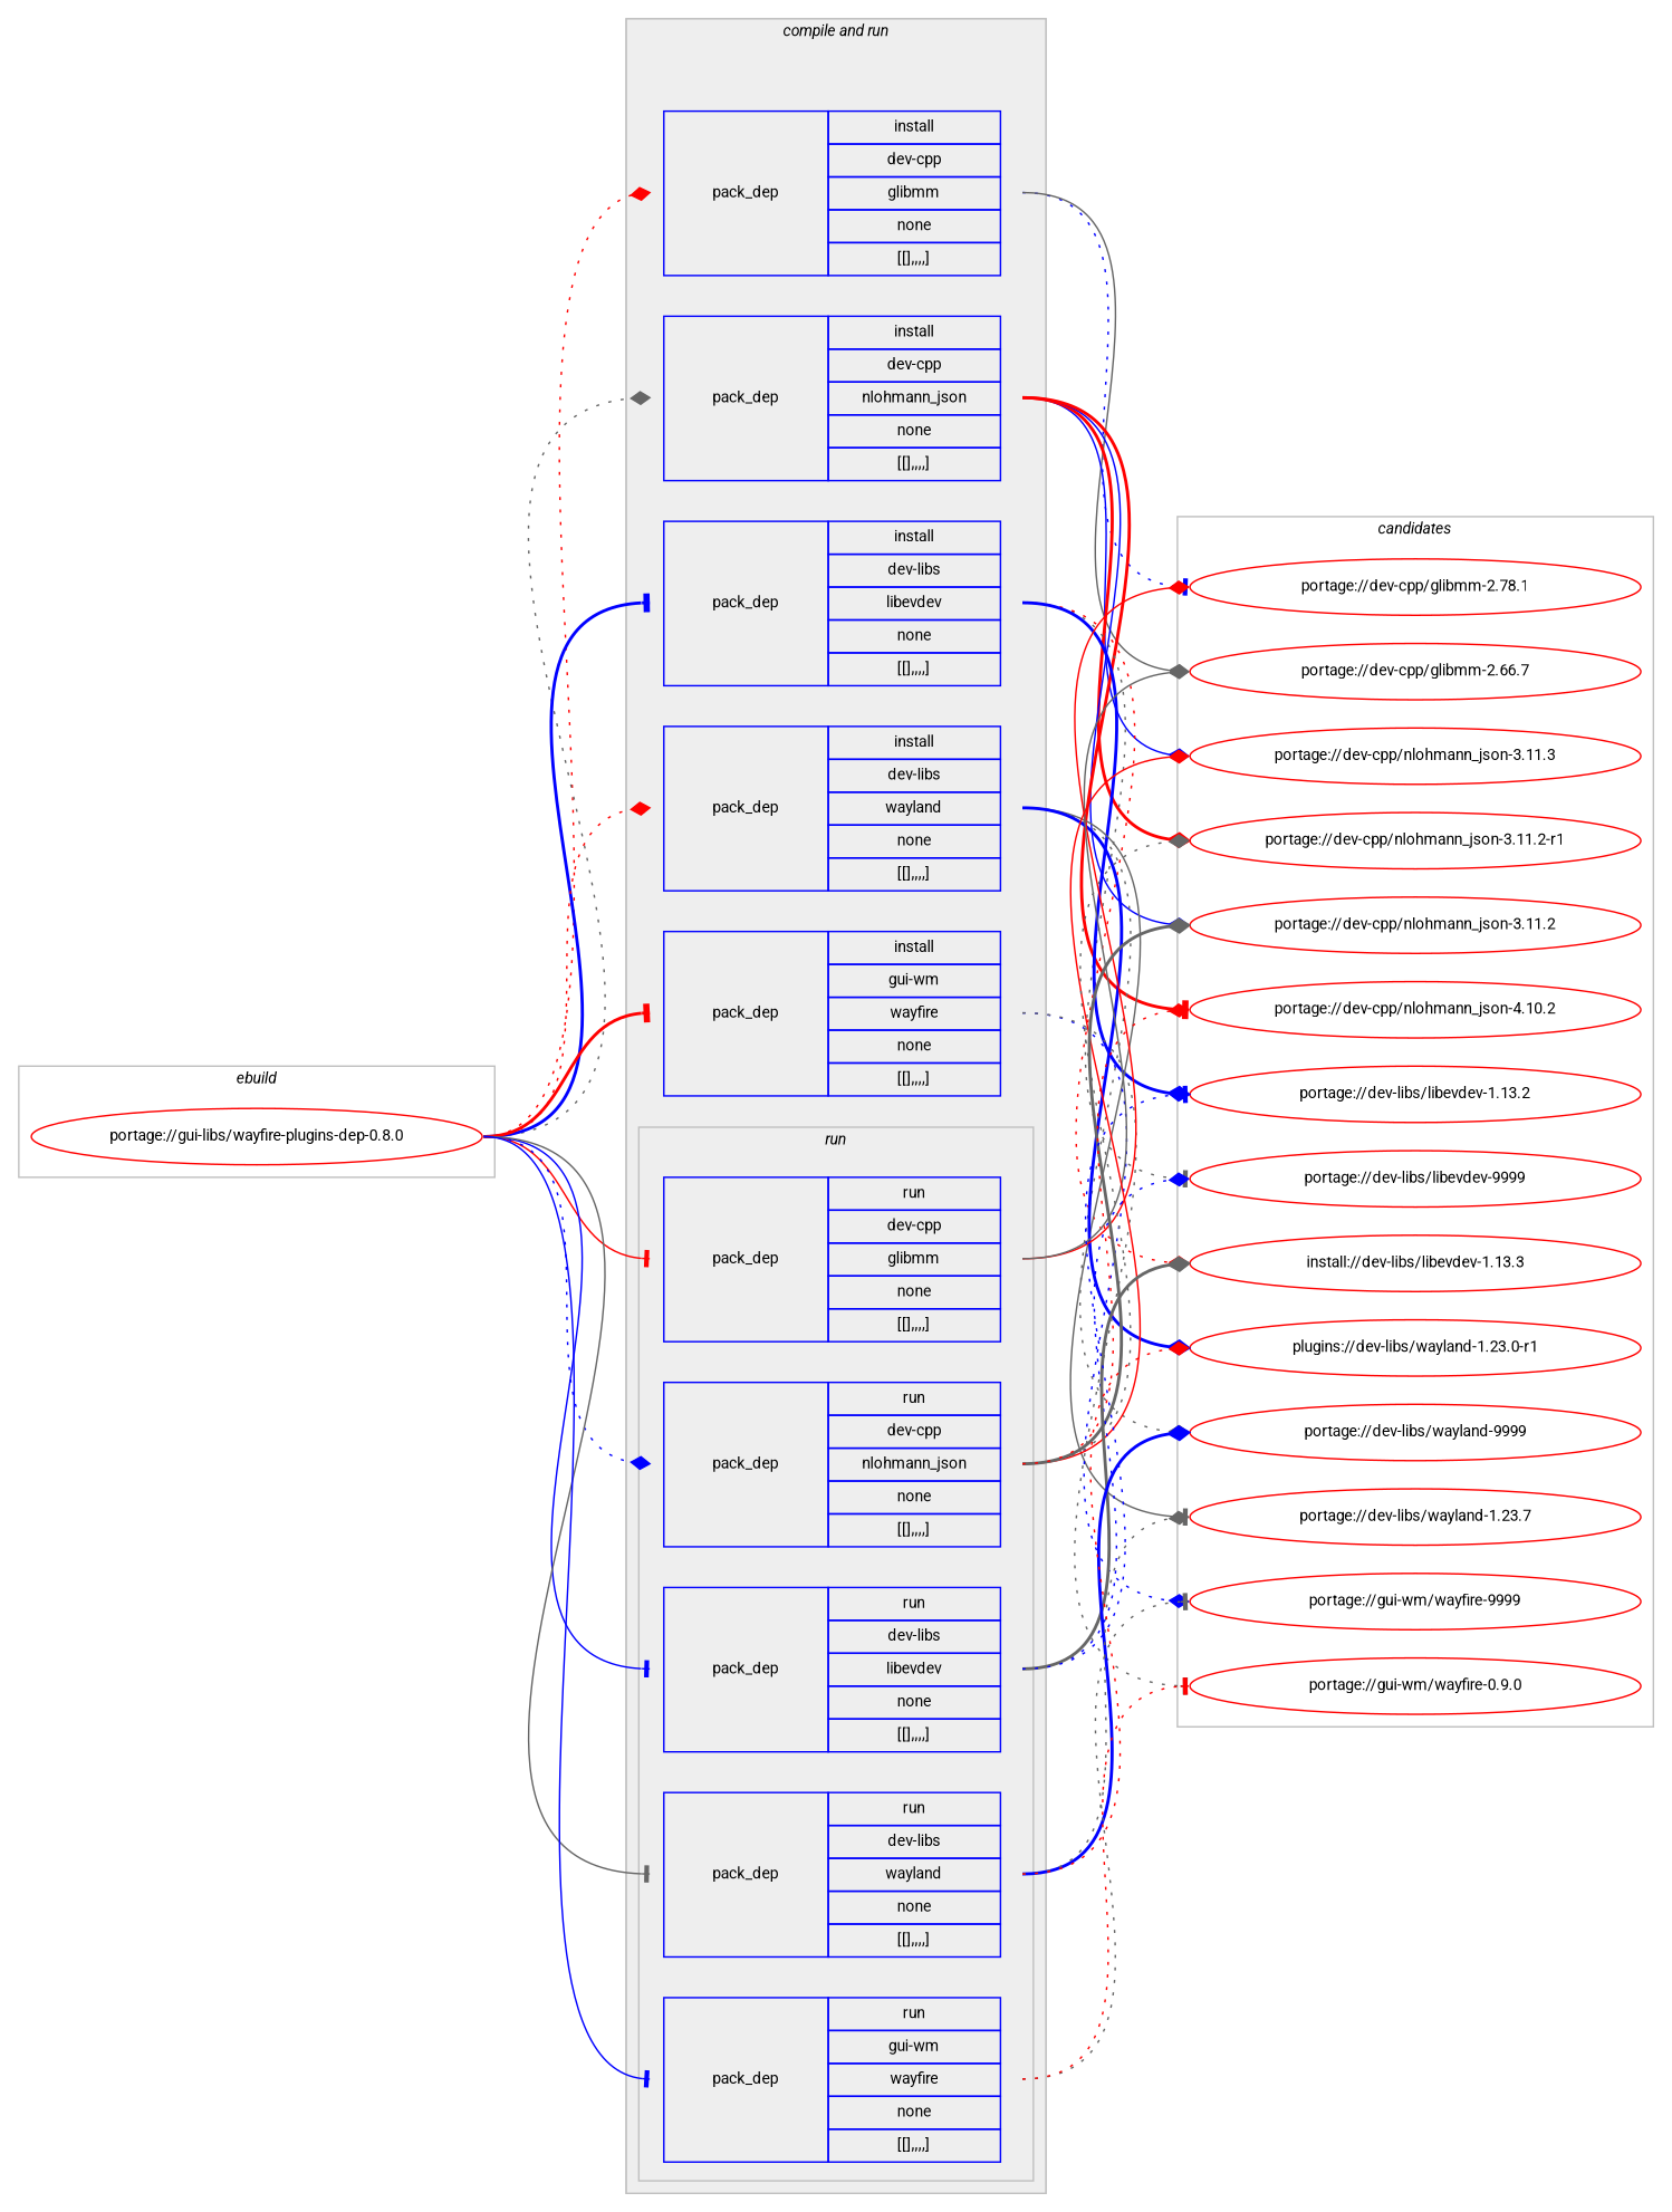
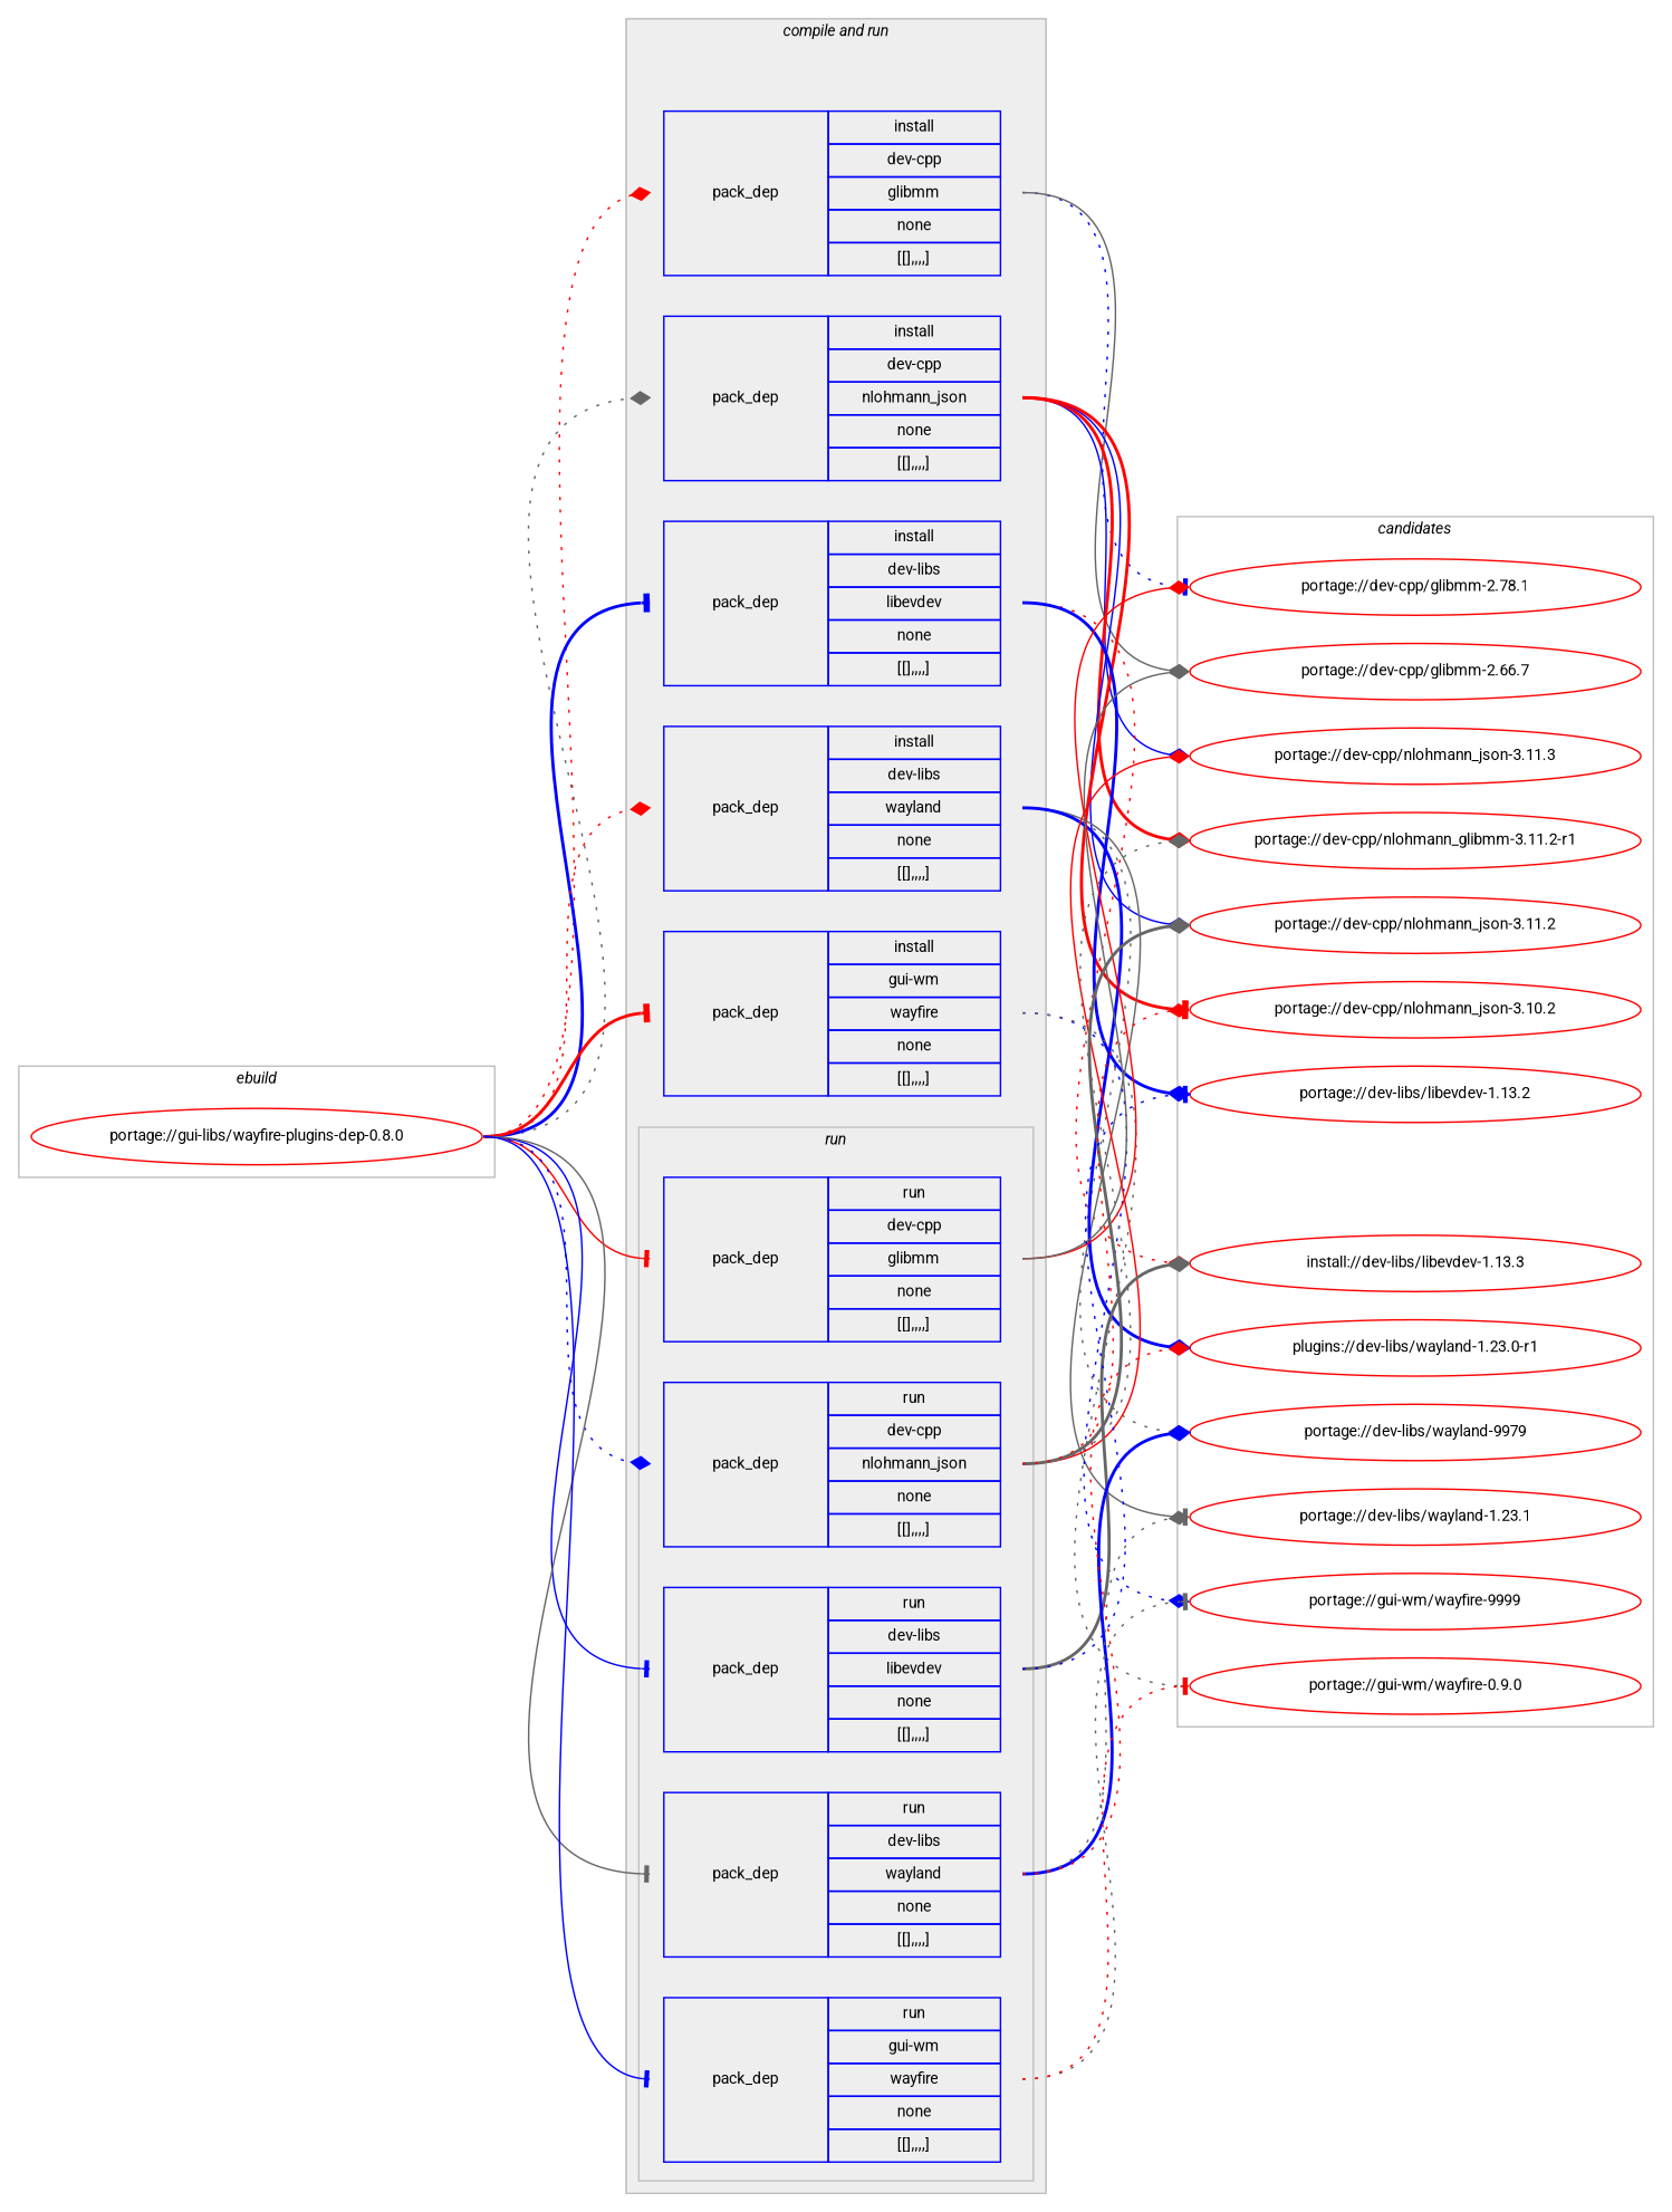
  digraph {
    compound=true
    concentrate=true
    fontname=Roboto
    fontsize=10
    newrank=true
    rankdir=LR
    ranksep=1.5
    node [color=red fontname=Roboto fontsize=10]
    edge [arrowhead=diamond color=gray40 fontname=Roboto headport=w style=dotted tailport=e weight=100]
    n1 [label="portage://gui-libs/wayfire-plugins-dep-0.8.0" width=4]
    n2 [color=blue label=<<TABLE BORDER="0" CELLBORDER="1" CELLSPACING="0" CELLPADDING="4" WIDTH="220"><TR><TD ROWSPAN="6" CELLPADDING="30">pack_dep</TD></TR><TR><TD WIDTH="110">install</TD></TR><TR><TD>dev-cpp</TD></TR><TR><TD>glibmm</TD></TR><TR><TD>none</TD></TR><TR><TD>[[],,,,]</TD></TR></TABLE>> shape=none]
    n3 [color=blue label=<<TABLE BORDER="0" CELLBORDER="1" CELLSPACING="0" CELLPADDING="4" WIDTH="220"><TR><TD ROWSPAN="6" CELLPADDING="30">pack_dep</TD></TR><TR><TD WIDTH="110">install</TD></TR><TR><TD>dev-cpp</TD></TR><TR><TD>nlohmann_json</TD></TR><TR><TD>none</TD></TR><TR><TD>[[],,,,]</TD></TR></TABLE>> shape=none]
    n4 [color=blue label=<<TABLE BORDER="0" CELLBORDER="1" CELLSPACING="0" CELLPADDING="4" WIDTH="220"><TR><TD ROWSPAN="6" CELLPADDING="30">pack_dep</TD></TR><TR><TD WIDTH="110">install</TD></TR><TR><TD>dev-libs</TD></TR><TR><TD>libevdev</TD></TR><TR><TD>none</TD></TR><TR><TD>[[],,,,]</TD></TR></TABLE>> shape=none]
    n5 [color=blue label=<<TABLE BORDER="0" CELLBORDER="1" CELLSPACING="0" CELLPADDING="4" WIDTH="220"><TR><TD ROWSPAN="6" CELLPADDING="30">pack_dep</TD></TR><TR><TD WIDTH="110">install</TD></TR><TR><TD>dev-libs</TD></TR><TR><TD>wayland</TD></TR><TR><TD>none</TD></TR><TR><TD>[[],,,,]</TD></TR></TABLE>> shape=none]
    n6 [color=blue label=<<TABLE BORDER="0" CELLBORDER="1" CELLSPACING="0" CELLPADDING="4" WIDTH="220"><TR><TD ROWSPAN="6" CELLPADDING="30">pack_dep</TD></TR><TR><TD WIDTH="110">install</TD></TR><TR><TD>gui-wm</TD></TR><TR><TD>wayfire</TD></TR><TR><TD>none</TD></TR><TR><TD>[[],,,,]</TD></TR></TABLE>> shape=none]
    n7 [color=blue label=<<TABLE BORDER="0" CELLBORDER="1" CELLSPACING="0" CELLPADDING="4" WIDTH="220"><TR><TD ROWSPAN="6" CELLPADDING="30">pack_dep</TD></TR><TR><TD WIDTH="110">run</TD></TR><TR><TD>dev-cpp</TD></TR><TR><TD>glibmm</TD></TR><TR><TD>none</TD></TR><TR><TD>[[],,,,]</TD></TR></TABLE>> shape=none]
    n8 [color=blue label=<<TABLE BORDER="0" CELLBORDER="1" CELLSPACING="0" CELLPADDING="4" WIDTH="220"><TR><TD ROWSPAN="6" CELLPADDING="30">pack_dep</TD></TR><TR><TD WIDTH="110">run</TD></TR><TR><TD>dev-cpp</TD></TR><TR><TD>nlohmann_json</TD></TR><TR><TD>none</TD></TR><TR><TD>[[],,,,]</TD></TR></TABLE>> shape=none]
    n9 [color=blue label=<<TABLE BORDER="0" CELLBORDER="1" CELLSPACING="0" CELLPADDING="4" WIDTH="220"><TR><TD ROWSPAN="6" CELLPADDING="30">pack_dep</TD></TR><TR><TD WIDTH="110">run</TD></TR><TR><TD>dev-libs</TD></TR><TR><TD>libevdev</TD></TR><TR><TD>none</TD></TR><TR><TD>[[],,,,]</TD></TR></TABLE>> shape=none]
    n10 [color=blue label=<<TABLE BORDER="0" CELLBORDER="1" CELLSPACING="0" CELLPADDING="4" WIDTH="220"><TR><TD ROWSPAN="6" CELLPADDING="30">pack_dep</TD></TR><TR><TD WIDTH="110">run</TD></TR><TR><TD>dev-libs</TD></TR><TR><TD>wayland</TD></TR><TR><TD>none</TD></TR><TR><TD>[[],,,,]</TD></TR></TABLE>> shape=none]
    n11 [color=blue label=<<TABLE BORDER="0" CELLBORDER="1" CELLSPACING="0" CELLPADDING="4" WIDTH="220"><TR><TD ROWSPAN="6" CELLPADDING="30">pack_dep</TD></TR><TR><TD WIDTH="110">run</TD></TR><TR><TD>gui-wm</TD></TR><TR><TD>wayfire</TD></TR><TR><TD>none</TD></TR><TR><TD>[[],,,,]</TD></TR></TABLE>> shape=none]
    n12 [label="portage://dev-cpp/glibmm-2.78.1" width=4]
    n13 [label="portage://dev-cpp/glibmm-2.66.7" width=4]
    n14 [label="portage://dev-cpp/nlohmann_json-3.11.3" width=4]
-   n15 [label="portage://dev-cpp/nlohmann_json-3.11.2-r1" width=4]
+   n15 [label="portage://dev-cpp/nlohmann_glibmm-3.11.2-r1" width=4]
    n16 [label="portage://dev-cpp/nlohmann_json-3.11.2" width=4]
-   n17 [label="portage://dev-cpp/nlohmann_json-4.10.2" width=4]
-   n18 [label="portage://dev-libs/libevdev-9999" width=4]
+   n17 [label="portage://dev-cpp/nlohmann_json-3.10.2" width=4]
    n19 [label="install://dev-libs/libevdev-1.13.3" width=4]
    n20 [label="portage://dev-libs/libevdev-1.13.2" width=4]
-   n21 [label="portage://dev-libs/wayland-9999" width=4]
-   n22 [label="portage://dev-libs/wayland-1.23.7" width=4]
+   n21 [label="portage://dev-libs/wayland-9979" width=4]
+   n22 [label="portage://dev-libs/wayland-1.23.1" width=4]
    n23 [label="plugins://dev-libs/wayland-1.23.0-r1" width=4]
    n24 [label="portage://gui-wm/wayfire-9999" width=4]
    n25 [label="portage://gui-wm/wayfire-0.9.0" width=4]
    subgraph cluster_1 {
      color=gray
      label=<<i>ebuild</i>>
      n1
    }
    subgraph cluster_2 {
      color=gray
      label=<<i>dependencies</i>>
      subgraph cluster_3 {
        color=gray
        fillcolor="#eeeeee"
        label=<<i>compile</i>>
        style=filled
        subgraph sub_4 {
          color=gray
          fillcolor="#eeeeee"
          label=<<i>compile</i>>
          style=filled
          n2
        }
        subgraph sub_5 {
          color=gray
          fillcolor="#eeeeee"
          label=<<i>compile</i>>
          style=filled
          n3
        }
        subgraph sub_6 {
          color=gray
          fillcolor="#eeeeee"
          label=<<i>compile</i>>
          style=filled
          n4
        }
        subgraph sub_7 {
          color=gray
          fillcolor="#eeeeee"
          label=<<i>compile</i>>
          style=filled
          n5
        }
        subgraph sub_8 {
          color=gray
          fillcolor="#eeeeee"
          label=<<i>compile</i>>
          style=filled
          n6
        }
      }
      subgraph cluster_9 {
        color=gray
        fillcolor="#eeeeee"
        label=<<i>compile and run</i>>
        style=filled
      }
      subgraph cluster_10 {
        color=gray
        fillcolor="#eeeeee"
        label=<<i>run</i>>
        style=filled
        subgraph sub_11 {
          color=gray
          fillcolor="#eeeeee"
          label=<<i>run</i>>
          style=filled
          n7
        }
        subgraph sub_12 {
          color=gray
          fillcolor="#eeeeee"
          label=<<i>run</i>>
          style=filled
          n8
        }
        subgraph sub_13 {
          color=gray
          fillcolor="#eeeeee"
          label=<<i>run</i>>
          style=filled
          n9
        }
        subgraph sub_14 {
          color=gray
          fillcolor="#eeeeee"
          label=<<i>run</i>>
          style=filled
          n10
        }
        subgraph sub_15 {
          color=gray
          fillcolor="#eeeeee"
          label=<<i>run</i>>
          style=filled
          n11
        }
      }
    }
    subgraph cluster_16 {
      color=gray
      label=<<i>candidates</i>>
      rank=same
      subgraph sub_17 {
        color=black
        label=<<i>candidates</i>>
        nodesep=1
        rank=same
        n12
        n13
      }
      subgraph sub_18 {
        color=black
        label=<<i>candidates</i>>
        nodesep=1
        rank=same
        n14
        n15
        n16
        n17
      }
      subgraph sub_19 {
        color=black
        label=<<i>candidates</i>>
        nodesep=1
        rank=same
-       n18
        n19
        n20
      }
      subgraph sub_20 {
        color=black
        label=<<i>candidates</i>>
        nodesep=1
        rank=same
        n21
        n22
        n23
      }
      subgraph sub_21 {
        color=black
        label=<<i>candidates</i>>
        nodesep=1
        rank=same
        n24
        n25
      }
      subgraph sub_22 {
        color=black
        label=<<i>candidates</i>>
        nodesep=1
        rank=same
        n12
        n13
      }
      subgraph sub_23 {
        color=black
        label=<<i>candidates</i>>
        nodesep=1
        rank=same
        n14
        n15
        n16
        n17
      }
      subgraph sub_24 {
        color=black
        label=<<i>candidates</i>>
        nodesep=1
        rank=same
-       n18
        n19
        n20
      }
      subgraph sub_25 {
        color=black
        label=<<i>candidates</i>>
        nodesep=1
        rank=same
        n21
        n22
        n23
      }
      subgraph sub_26 {
        color=black
        label=<<i>candidates</i>>
        nodesep=1
        rank=same
        n24
        n25
      }
    }
    n1 -> n2 [color=red weight=20]
    n1 -> n3 [weight=20]
    n1 -> n4 [arrowhead=tee color=blue style=bold weight=20]
    n1 -> n5 [color=red weight=20]
    n1 -> n6 [arrowhead=tee color=red style=bold weight=20]
    n1 -> n7 [arrowhead=tee color=red style=solid weight=20]
    n1 -> n8 [color=blue weight=20]
    n1 -> n9 [arrowhead=tee color=blue style=solid weight=20]
    n1 -> n10 [arrowhead=tee style=solid weight=20]
    n1 -> n11 [arrowhead=tee color=blue style=solid weight=20]
    n2 -> n12 [arrowhead=tee color=blue]
    n2 -> n13 [style=solid]
    n3 -> n14 [color=blue style=solid]
    n3 -> n15 [color=red style=bold]
    n3 -> n16 [color=blue style=solid]
    n3 -> n17 [arrowhead=tee color=red style=bold]
-   n4 -> n18 [arrowhead=tee]
    n4 -> n19 [color=red]
    n4 -> n20 [color=blue style=bold]
    n5 -> n21
    n5 -> n22 [arrowhead=tee style=solid]
    n5 -> n23 [color=blue style=bold]
    n6 -> n24 [color=blue]
    n6 -> n25 [arrowhead=tee]
    n7 -> n12 [color=red style=solid]
    n7 -> n13 [style=solid]
    n8 -> n14 [color=red style=solid]
    n8 -> n15
    n8 -> n16 [style=bold]
    n8 -> n17 [color=red]
-   n9 -> n18 [color=blue]
    n9 -> n19 [style=bold]
    n9 -> n20 [arrowhead=tee color=blue]
    n10 -> n21 [color=blue style=bold]
    n10 -> n22
    n10 -> n23 [color=red]
    n11 -> n24 [arrowhead=tee]
    n11 -> n25 [arrowhead=tee color=red]
  }
